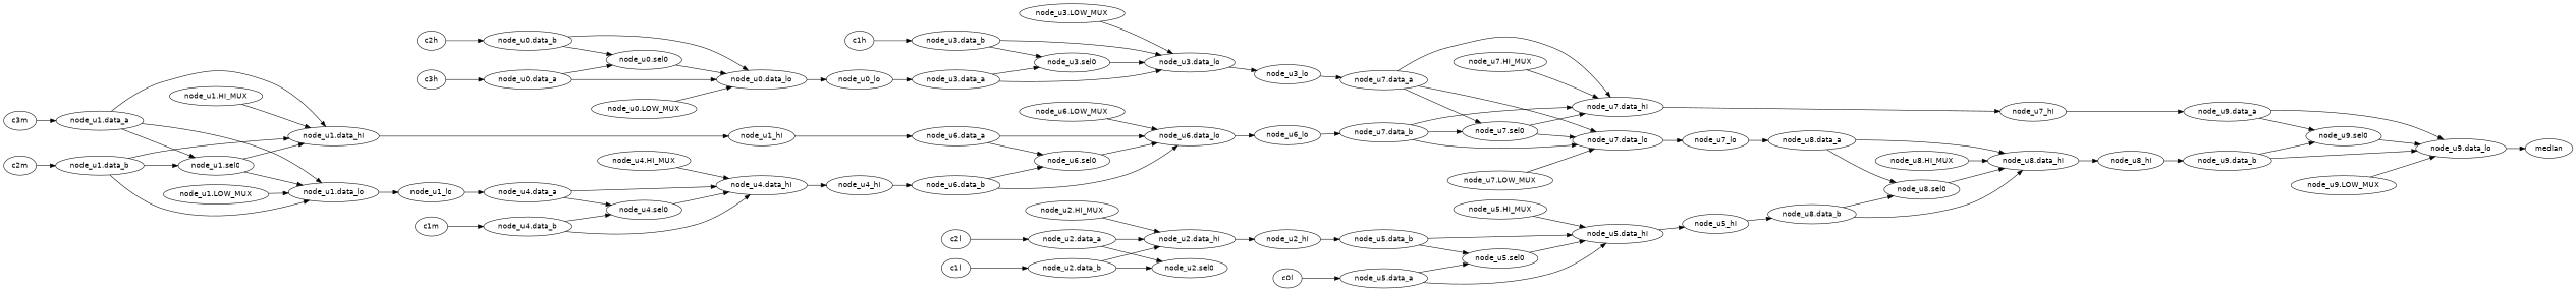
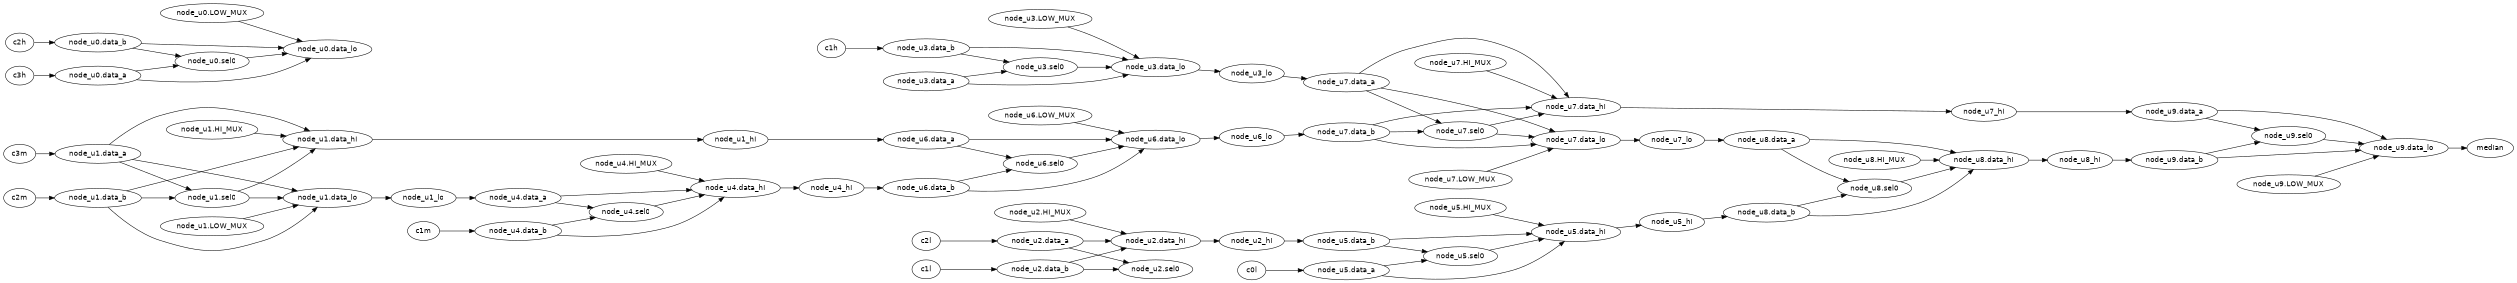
  strict digraph {
    fontname="DejaVu Sans"
    rankdir=LR
    node [complexity=12 fontname="DejaVu Sans" importance=56.8533404098 rank=4.73777836748]
    edge [fontname="DejaVu Sans"]
    "node_u2.data_b"
    c1l [importance=56.8595823637 rank=4.73829853031]
    "node_u2.data_hi" [complexity=9 importance=9.4703551307 rank=1.05226168119]
    "node_u2.sel0" [complexity=10 importance=28.4219887482 rank=2.84219887482]
    node_u2_hi [complexity=9 importance=9.45592070337 rank=1.05065785593]
    "node_u7.data_a" [complexity=6 importance=1.53871036639 rank=0.256451727732]
    "node_u7.sel0" [complexity=4 importance=0.762784890265 rank=0.190696222566]
    "node_u7.data_lo" [complexity=6 importance=1.56899691901 rank=0.261499486501]
    "node_u7.data_hi" [complexity=3 importance=0.249975924209 rank=0.0833253080698]
    node_u7_lo [complexity=6 importance=1.55311179632 rank=0.258851966053]
    node_u7_hi [complexity=3 importance=0.234090801519 rank=0.0780302671731]
    "node_u8.data_a" [complexity=6 importance=1.53892611724 rank=0.256487686206]
    "node_u9.data_a" [complexity=3 importance=0.21990512244 rank=0.0733017074801]
    "node_u7.data_b" [complexity=6 importance=1.53888796912 rank=0.256481328187]
    "node_u4.data_hi" [complexity=9 importance=9.48074912928 rank=1.05341656992]
    node_u4_hi [complexity=9 importance=9.46563812228 rank=1.05173756914]
    "node_u6.data_b" [complexity=9 importance=9.45184077647 rank=1.05020453072]
    "node_u6.sel0" [complexity=7 importance=4.7193500953 rank=0.674192870758]
    "node_u6.data_lo" [complexity=6 importance=1.56885994719 rank=0.261476657866]
    "node_u0.data_lo" [complexity=9 importance=9.47022838749 rank=1.05224759861]
-   node_u0_lo [complexity=9 importance=9.45579396016 rank=1.05064377335]
    "node_u3.data_a" [complexity=9 importance=9.44233484326 rank=1.04914831592]
    "node_u3.sel0" [complexity=7 importance=4.714681674 rank=0.673525953429]
    "node_u3.data_lo" [complexity=6 importance=1.5676187192 rank=0.261269786533]
    node_u6_lo [complexity=6 importance=1.55304018941 rank=0.258840031568]
    "node_u8.data_hi" [complexity=3 importance=0.249978304883 rank=0.0833261016275]
    node_u8_hi [complexity=3 importance=0.234091136877 rank=0.0780303789591]
    "node_u9.data_b" [complexity=3 importance=0.21990512244 rank=0.0733017074801]
    "node_u9.data_lo" [complexity=0 importance=0.030125570133 rank=0.0]
    "node_u9.sel0" [complexity=1 importance=0.1032849548 rank=0.1032849548]
    "node_u6.data_a" [complexity=9 importance=9.45167168586 rank=1.05018574287]
    median [complexity=0 importance=0.0142031630328 rank=0.0]
    "node_u5.data_b" [complexity=9 importance=9.44246158647 rank=1.0491623985]
    "node_u1.HI_MUX" [complexity=11 importance=18.9653724141 rank=1.72412476492]
    "node_u1.data_hi" [complexity=9 importance=9.47956523009 rank=1.05328502557]
    node_u1_hi [complexity=9 importance=9.46513080276 rank=1.05168120031]
    "node_u8.sel0" [complexity=4 importance=0.762795452199 rank=0.19069886305]
    "node_u1.data_a" [importance=56.9086010061 rank=4.74238341718]
    "node_u1.data_lo" [importance=56.949010848 rank=4.745750904]
    "node_u1.sel0" [complexity=10 importance=28.4496190463 rank=2.84496190463]
    node_u1_lo [importance=56.9345764206 rank=4.74454803505]
    "node_u4.data_a" [importance=56.9211173037 rank=4.74342644198]
    "node_u8.HI_MUX" [complexity=5 importance=0.506198563705 rank=0.101239712741]
    "node_u0.LOW_MUX" [complexity=11 importance=18.9466987289 rank=1.72242715717]
    "node_u8.data_b" [complexity=6 importance=1.53873149026 rank=0.256455248377]
    "node_u5.data_hi" [complexity=6 importance=1.56763984307 rank=0.261273307178]
    node_u5_hi [complexity=6 importance=1.55252883607 rank=0.258754806012]
    "node_u7.HI_MUX" [complexity=5 importance=0.506193802358 rank=0.101238760472]
    "node_u4.sel0" [complexity=10 importance=28.4540729042 rank=2.84540729042]
    node_u3_lo [complexity=6 importance=1.5525077122 rank=0.258751285367]
    c2m [importance=56.9148429601 rank=4.74290358001]
    "node_u1.data_b" [importance=56.9086010061 rank=4.74238341718]
    "node_u5.sel0" [complexity=7 importance=4.71474504561 rank=0.673535006516]
    "node_u6.LOW_MUX" [complexity=8 importance=3.14396184833 rank=0.392995231041]
    "node_u5.data_a" [complexity=9 importance=9.43885300469 rank=1.04876144497]
    "node_u4.data_b" [importance=56.9175087219 rank=4.74312572683]
    "node_u0.data_a" [importance=56.8525799505 rank=4.73771499588]
    "node_u0.sel0" [complexity=10 importance=28.4216085185 rank=2.84216085185]
    "node_u0.data_b" [importance=56.8525799505 rank=4.73771499588]
    c2h [importance=56.8588219045 rank=4.73823515871]
    "node_u2.data_a"
    c2l [importance=56.8595823637 rank=4.73829853031]
    n63 [complexity=9 importance=9.44509495863 label=c0l rank=1.0494549954]
    "node_u2.HI_MUX" [complexity=11 importance=18.9469522153 rank=1.72245020139]
    "node_u1.LOW_MUX" [complexity=14 importance=113.90426365 rank=8.13601883213]
    "node_u4.HI_MUX" [complexity=11 importance=18.9677402125 rank=1.72434001932]
    c3m [importance=56.9148429601 rank=4.74290358001]
    "node_u3.data_b" [complexity=9 importance=9.43872626148 rank=1.04874736239]
    c1h [complexity=9 importance=9.44496821542 rank=1.04944091282]
    "node_u9.LOW_MUX" [complexity=2 importance=0.0664930942054 rank=0.0332465471027]
    "node_u7.LOW_MUX" [complexity=8 importance=3.14423579196 rank=0.393029473994]
    c1m [importance=56.9237506759 rank=4.74364588966]
    "node_u5.HI_MUX" [complexity=8 importance=3.14152164008 rank=0.392690205009]
    c3h [importance=56.8588219045 rank=4.73823515871]
    "node_u3.LOW_MUX" [complexity=8 importance=3.14147939234 rank=0.392684924042]
    "node_u2.data_b" -> "node_u2.data_hi"
    "node_u2.data_b" -> "node_u2.sel0"
    c1l -> "node_u2.data_b"
    "node_u2.data_hi" -> node_u2_hi
    node_u2_hi -> "node_u5.data_b"
    "node_u7.data_a" -> "node_u7.sel0"
    "node_u7.data_a" -> "node_u7.data_lo"
    "node_u7.data_a" -> "node_u7.data_hi"
    "node_u7.sel0" -> "node_u7.data_lo"
    "node_u7.sel0" -> "node_u7.data_hi"
    "node_u7.data_lo" -> node_u7_lo
    "node_u7.data_hi" -> node_u7_hi
    node_u7_lo -> "node_u8.data_a"
    node_u7_hi -> "node_u9.data_a"
    "node_u8.data_a" -> "node_u8.data_hi"
    "node_u8.data_a" -> "node_u8.sel0"
    "node_u9.data_a" -> "node_u9.data_lo"
    "node_u9.data_a" -> "node_u9.sel0"
    "node_u7.data_b" -> "node_u7.sel0"
    "node_u7.data_b" -> "node_u7.data_lo"
    "node_u7.data_b" -> "node_u7.data_hi"
    "node_u4.data_hi" -> node_u4_hi
    node_u4_hi -> "node_u6.data_b"
    "node_u6.data_b" -> "node_u6.sel0"
    "node_u6.data_b" -> "node_u6.data_lo"
    "node_u6.sel0" -> "node_u6.data_lo"
    "node_u6.data_lo" -> node_u6_lo
-   "node_u0.data_lo" -> node_u0_lo
-   node_u0_lo -> "node_u3.data_a"
    "node_u3.data_a" -> "node_u3.sel0"
    "node_u3.data_a" -> "node_u3.data_lo"
    "node_u3.sel0" -> "node_u3.data_lo"
    "node_u3.data_lo" -> node_u3_lo
    node_u6_lo -> "node_u7.data_b"
    "node_u8.data_hi" -> node_u8_hi
    node_u8_hi -> "node_u9.data_b"
    "node_u9.data_b" -> "node_u9.data_lo"
    "node_u9.data_b" -> "node_u9.sel0"
    "node_u9.data_lo" -> median
    "node_u9.sel0" -> "node_u9.data_lo"
    "node_u6.data_a" -> "node_u6.sel0"
    "node_u6.data_a" -> "node_u6.data_lo"
    "node_u5.data_b" -> "node_u5.data_hi"
    "node_u5.data_b" -> "node_u5.sel0"
    "node_u1.HI_MUX" -> "node_u1.data_hi"
    "node_u1.data_hi" -> node_u1_hi
    node_u1_hi -> "node_u6.data_a"
    "node_u8.sel0" -> "node_u8.data_hi"
    "node_u1.data_a" -> "node_u1.data_hi"
    "node_u1.data_a" -> "node_u1.data_lo"
    "node_u1.data_a" -> "node_u1.sel0"
    "node_u1.data_lo" -> node_u1_lo
    "node_u1.sel0" -> "node_u1.data_hi"
    "node_u1.sel0" -> "node_u1.data_lo"
    node_u1_lo -> "node_u4.data_a"
    "node_u4.data_a" -> "node_u4.data_hi"
    "node_u4.data_a" -> "node_u4.sel0"
    "node_u8.HI_MUX" -> "node_u8.data_hi"
    "node_u0.LOW_MUX" -> "node_u0.data_lo"
    "node_u8.data_b" -> "node_u8.data_hi"
    "node_u8.data_b" -> "node_u8.sel0"
    "node_u5.data_hi" -> node_u5_hi
    node_u5_hi -> "node_u8.data_b"
    "node_u7.HI_MUX" -> "node_u7.data_hi"
    "node_u4.sel0" -> "node_u4.data_hi"
    node_u3_lo -> "node_u7.data_a"
    c2m -> "node_u1.data_b"
    "node_u1.data_b" -> "node_u1.data_hi"
    "node_u1.data_b" -> "node_u1.data_lo"
    "node_u1.data_b" -> "node_u1.sel0"
    "node_u5.sel0" -> "node_u5.data_hi"
    "node_u6.LOW_MUX" -> "node_u6.data_lo"
    "node_u5.data_a" -> "node_u5.data_hi"
    "node_u5.data_a" -> "node_u5.sel0"
    "node_u4.data_b" -> "node_u4.data_hi"
    "node_u4.data_b" -> "node_u4.sel0"
    "node_u0.data_a" -> "node_u0.data_lo"
    "node_u0.data_a" -> "node_u0.sel0"
    "node_u0.sel0" -> "node_u0.data_lo"
    "node_u0.data_b" -> "node_u0.data_lo"
    "node_u0.data_b" -> "node_u0.sel0"
    c2h -> "node_u0.data_b"
    "node_u2.data_a" -> "node_u2.data_hi"
    "node_u2.data_a" -> "node_u2.sel0"
    c2l -> "node_u2.data_a"
    n63 -> "node_u5.data_a"
    "node_u2.HI_MUX" -> "node_u2.data_hi"
    "node_u1.LOW_MUX" -> "node_u1.data_lo"
    "node_u4.HI_MUX" -> "node_u4.data_hi"
    c3m -> "node_u1.data_a"
    "node_u3.data_b" -> "node_u3.sel0"
    "node_u3.data_b" -> "node_u3.data_lo"
    c1h -> "node_u3.data_b"
    "node_u9.LOW_MUX" -> "node_u9.data_lo"
    "node_u7.LOW_MUX" -> "node_u7.data_lo"
    c1m -> "node_u4.data_b"
    "node_u5.HI_MUX" -> "node_u5.data_hi"
    c3h -> "node_u0.data_a"
    "node_u3.LOW_MUX" -> "node_u3.data_lo"
  }
